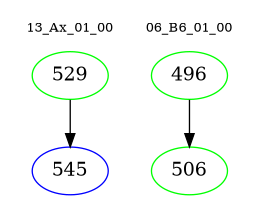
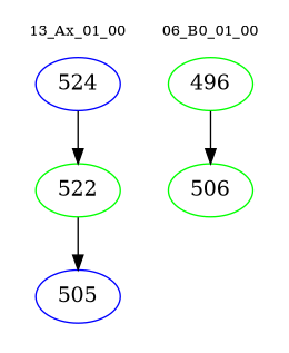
  digraph {
    node [color=green]
    edge [color=black]
-   n2 [label=529]
-   n3 [color=blue label=545]
+   n1 [color=blue label=524]
+   n2 [label=522]
+   n3 [color=blue label=505]
    n4 [label=496]
    n5 [label=506]
    subgraph cluster_1 {
      color=white
      fontsize=10
      label="13_Ax_01_00"
+     n1
      n2
      n3
    }
    subgraph cluster_2 {
      color=white
      fontsize=10
-     label="06_B6_01_00"
+     label="06_B0_01_00"
      n4
      n5
    }
+   n1 -> n2
    n2 -> n3
    n4 -> n5
  }
